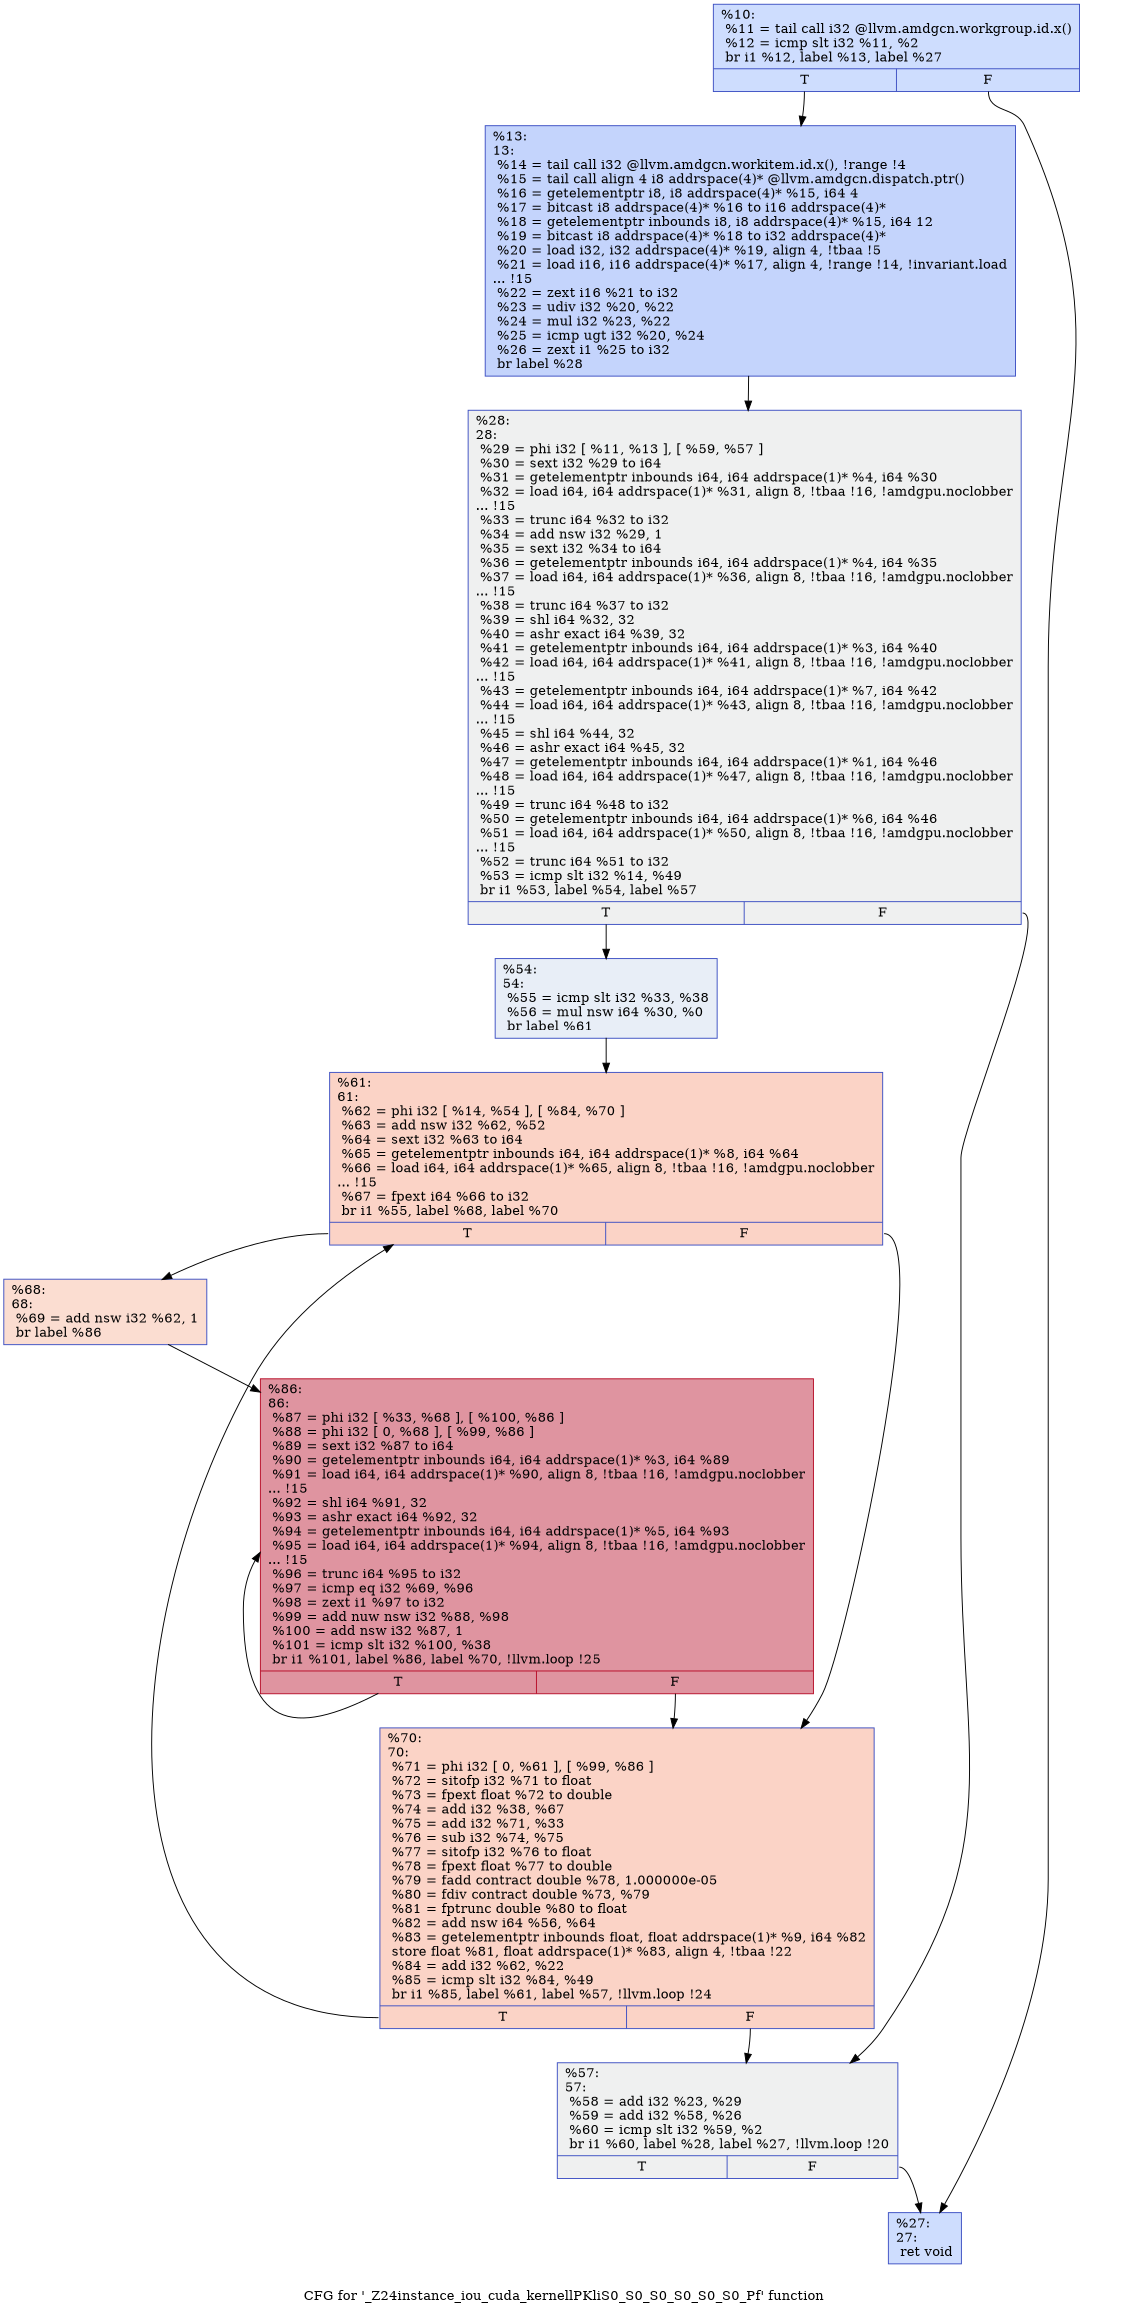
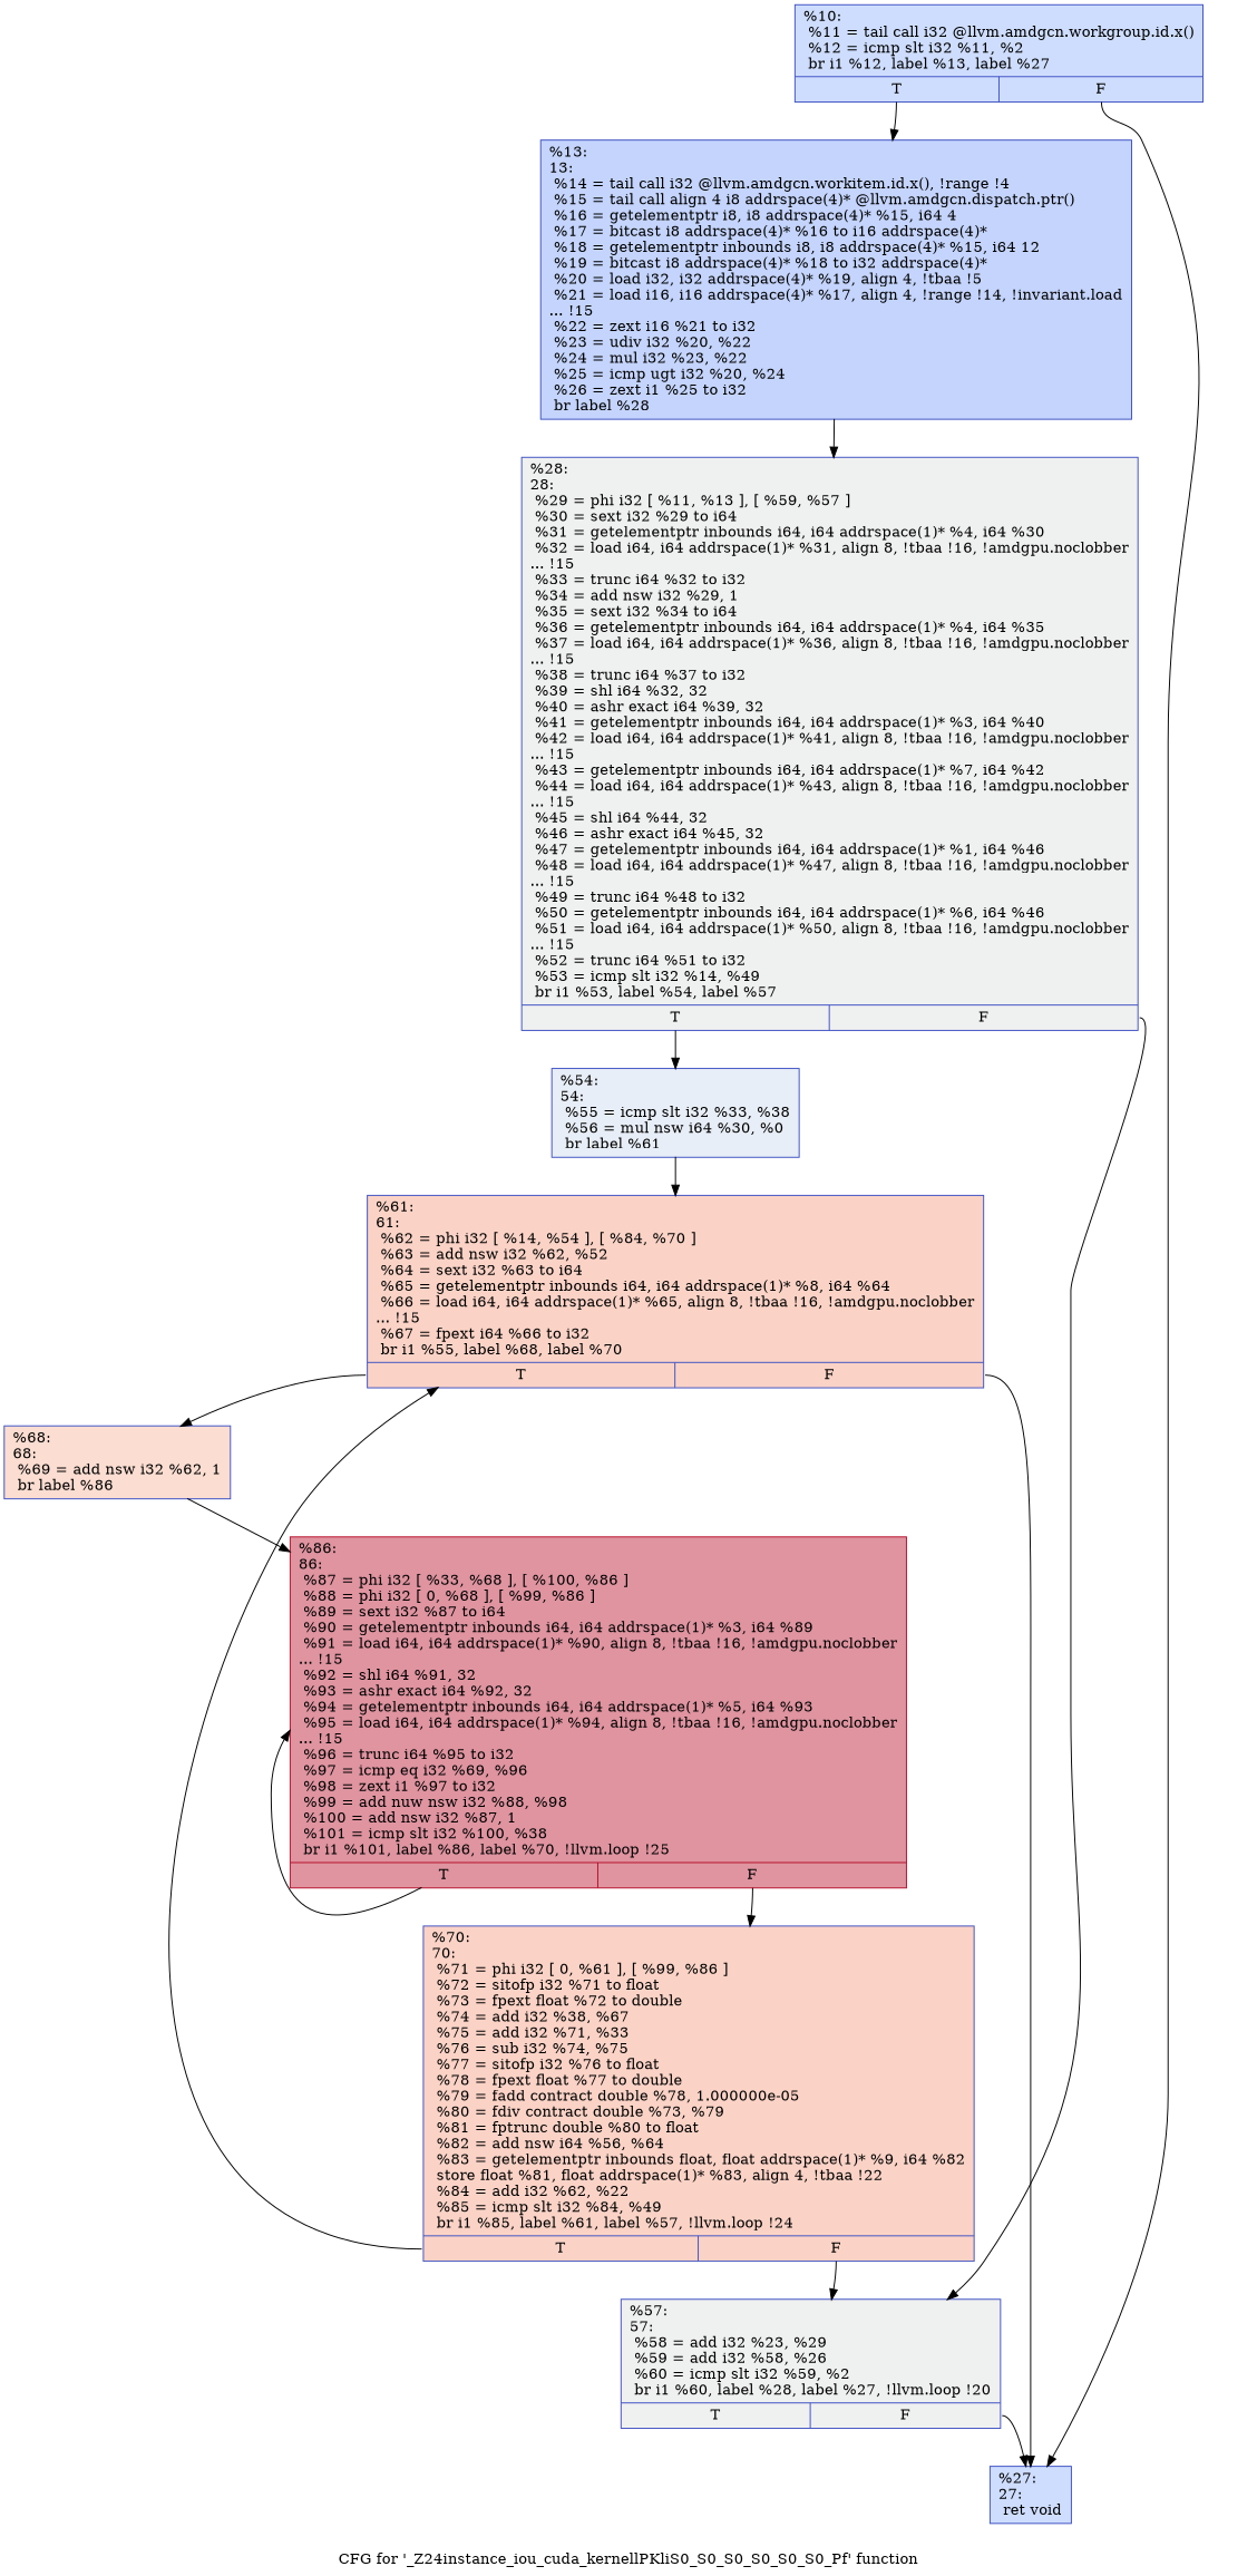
  digraph {
    label="CFG for '_Z24instance_iou_cuda_kernellPKliS0_S0_S0_S0_S0_S0_Pf' function"
    node [color="#3d50c3ff" fillcolor="#8fb1fe70" shape=record style=filled]
    edge [tailport=s0]
    n1 [label="{%10:\l  %11 = tail call i32 @llvm.amdgcn.workgroup.id.x()\l  %12 = icmp slt i32 %11, %2\l  br i1 %12, label %13, label %27\l|{<s0>T|<s1>F}}"]
    n2 [fillcolor="#7a9df870" label="{%13:\l13:                                               \l  %14 = tail call i32 @llvm.amdgcn.workitem.id.x(), !range !4\l  %15 = tail call align 4 i8 addrspace(4)* @llvm.amdgcn.dispatch.ptr()\l  %16 = getelementptr i8, i8 addrspace(4)* %15, i64 4\l  %17 = bitcast i8 addrspace(4)* %16 to i16 addrspace(4)*\l  %18 = getelementptr inbounds i8, i8 addrspace(4)* %15, i64 12\l  %19 = bitcast i8 addrspace(4)* %18 to i32 addrspace(4)*\l  %20 = load i32, i32 addrspace(4)* %19, align 4, !tbaa !5\l  %21 = load i16, i16 addrspace(4)* %17, align 4, !range !14, !invariant.load\l... !15\l  %22 = zext i16 %21 to i32\l  %23 = udiv i32 %20, %22\l  %24 = mul i32 %23, %22\l  %25 = icmp ugt i32 %20, %24\l  %26 = zext i1 %25 to i32\l  br label %28\l}"]
    n3 [label="{%27:\l27:                                               \l  ret void\l}"]
    n4 [fillcolor="#dbdcde70" label="{%28:\l28:                                               \l  %29 = phi i32 [ %11, %13 ], [ %59, %57 ]\l  %30 = sext i32 %29 to i64\l  %31 = getelementptr inbounds i64, i64 addrspace(1)* %4, i64 %30\l  %32 = load i64, i64 addrspace(1)* %31, align 8, !tbaa !16, !amdgpu.noclobber\l... !15\l  %33 = trunc i64 %32 to i32\l  %34 = add nsw i32 %29, 1\l  %35 = sext i32 %34 to i64\l  %36 = getelementptr inbounds i64, i64 addrspace(1)* %4, i64 %35\l  %37 = load i64, i64 addrspace(1)* %36, align 8, !tbaa !16, !amdgpu.noclobber\l... !15\l  %38 = trunc i64 %37 to i32\l  %39 = shl i64 %32, 32\l  %40 = ashr exact i64 %39, 32\l  %41 = getelementptr inbounds i64, i64 addrspace(1)* %3, i64 %40\l  %42 = load i64, i64 addrspace(1)* %41, align 8, !tbaa !16, !amdgpu.noclobber\l... !15\l  %43 = getelementptr inbounds i64, i64 addrspace(1)* %7, i64 %42\l  %44 = load i64, i64 addrspace(1)* %43, align 8, !tbaa !16, !amdgpu.noclobber\l... !15\l  %45 = shl i64 %44, 32\l  %46 = ashr exact i64 %45, 32\l  %47 = getelementptr inbounds i64, i64 addrspace(1)* %1, i64 %46\l  %48 = load i64, i64 addrspace(1)* %47, align 8, !tbaa !16, !amdgpu.noclobber\l... !15\l  %49 = trunc i64 %48 to i32\l  %50 = getelementptr inbounds i64, i64 addrspace(1)* %6, i64 %46\l  %51 = load i64, i64 addrspace(1)* %50, align 8, !tbaa !16, !amdgpu.noclobber\l... !15\l  %52 = trunc i64 %51 to i32\l  %53 = icmp slt i32 %14, %49\l  br i1 %53, label %54, label %57\l|{<s0>T|<s1>F}}"]
    n5 [fillcolor="#cbd8ee70" label="{%54:\l54:                                               \l  %55 = icmp slt i32 %33, %38\l  %56 = mul nsw i64 %30, %0\l  br label %61\l}"]
    n6 [fillcolor="#dbdcde70" label="{%57:\l57:                                               \l  %58 = add i32 %23, %29\l  %59 = add i32 %58, %26\l  %60 = icmp slt i32 %59, %2\l  br i1 %60, label %28, label %27, !llvm.loop !20\l|{<s0>T|<s1>F}}"]
    n7 [fillcolor="#f59c7d70" label="{%61:\l61:                                               \l  %62 = phi i32 [ %14, %54 ], [ %84, %70 ]\l  %63 = add nsw i32 %62, %52\l  %64 = sext i32 %63 to i64\l  %65 = getelementptr inbounds i64, i64 addrspace(1)* %8, i64 %64\l  %66 = load i64, i64 addrspace(1)* %65, align 8, !tbaa !16, !amdgpu.noclobber\l... !15\l  %67 = fpext i64 %66 to i32\l  br i1 %55, label %68, label %70\l|{<s0>T|<s1>F}}"]
    n8 [fillcolor="#f7b39670" label="{%68:\l68:                                               \l  %69 = add nsw i32 %62, 1\l  br label %86\l}"]
    n9 [fillcolor="#f59c7d70" label="{%70:\l70:                                               \l  %71 = phi i32 [ 0, %61 ], [ %99, %86 ]\l  %72 = sitofp i32 %71 to float\l  %73 = fpext float %72 to double\l  %74 = add i32 %38, %67\l  %75 = add i32 %71, %33\l  %76 = sub i32 %74, %75\l  %77 = sitofp i32 %76 to float\l  %78 = fpext float %77 to double\l  %79 = fadd contract double %78, 1.000000e-05\l  %80 = fdiv contract double %73, %79\l  %81 = fptrunc double %80 to float\l  %82 = add nsw i64 %56, %64\l  %83 = getelementptr inbounds float, float addrspace(1)* %9, i64 %82\l  store float %81, float addrspace(1)* %83, align 4, !tbaa !22\l  %84 = add i32 %62, %22\l  %85 = icmp slt i32 %84, %49\l  br i1 %85, label %61, label %57, !llvm.loop !24\l|{<s0>T|<s1>F}}"]
    n10 [color="#b70d28ff" fillcolor="#b70d2870" label="{%86:\l86:                                               \l  %87 = phi i32 [ %33, %68 ], [ %100, %86 ]\l  %88 = phi i32 [ 0, %68 ], [ %99, %86 ]\l  %89 = sext i32 %87 to i64\l  %90 = getelementptr inbounds i64, i64 addrspace(1)* %3, i64 %89\l  %91 = load i64, i64 addrspace(1)* %90, align 8, !tbaa !16, !amdgpu.noclobber\l... !15\l  %92 = shl i64 %91, 32\l  %93 = ashr exact i64 %92, 32\l  %94 = getelementptr inbounds i64, i64 addrspace(1)* %5, i64 %93\l  %95 = load i64, i64 addrspace(1)* %94, align 8, !tbaa !16, !amdgpu.noclobber\l... !15\l  %96 = trunc i64 %95 to i32\l  %97 = icmp eq i32 %69, %96\l  %98 = zext i1 %97 to i32\l  %99 = add nuw nsw i32 %88, %98\l  %100 = add nsw i32 %87, 1\l  %101 = icmp slt i32 %100, %38\l  br i1 %101, label %86, label %70, !llvm.loop !25\l|{<s0>T|<s1>F}}"]
    n1 -> n2
    n1 -> n3 [tailport=s1]
    n2 -> n4
    n4 -> n5
    n4 -> n6 [tailport=s1]
    n5 -> n7
    n6 -> n3 [tailport=s1]
    n7 -> n8
-   n7 -> n9 [tailport=s1]
+   n7 -> n3 [tailport=s1]
    n8 -> n10
    n9 -> n6 [tailport=s1]
    n9 -> n7
    n10 -> n9 [tailport=s1]
    n10 -> n10
  }
